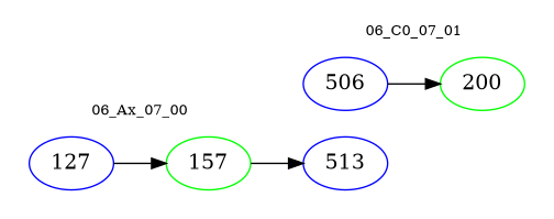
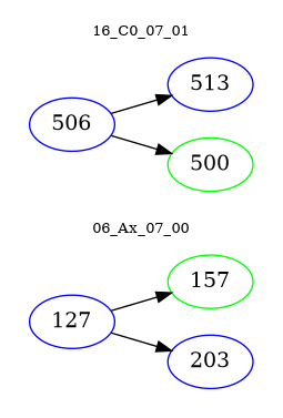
  digraph {
    rankdir=LR
    node [color=blue]
    edge [color=black]
    n1 [label=127]
+   n2 [label=203]
    n3 [color=green label=157]
    n4 [label=506]
-   n5 [color=green label=200]
+   n5 [color=green label=500]
    n6 [label=513]
    subgraph cluster_1 {
      color=white
      fontsize=10
      label="06_Ax_07_00"
      n1
+     n2
      n3
    }
    subgraph cluster_2 {
      color=white
      fontsize=10
-     label="06_C0_07_01"
+     label="16_C0_07_01"
      n4
      n5
      n6
    }
+   n1 -> n2
    n1 -> n3
    n4 -> n5
-   n3 -> n6
+   n4 -> n6
  }
